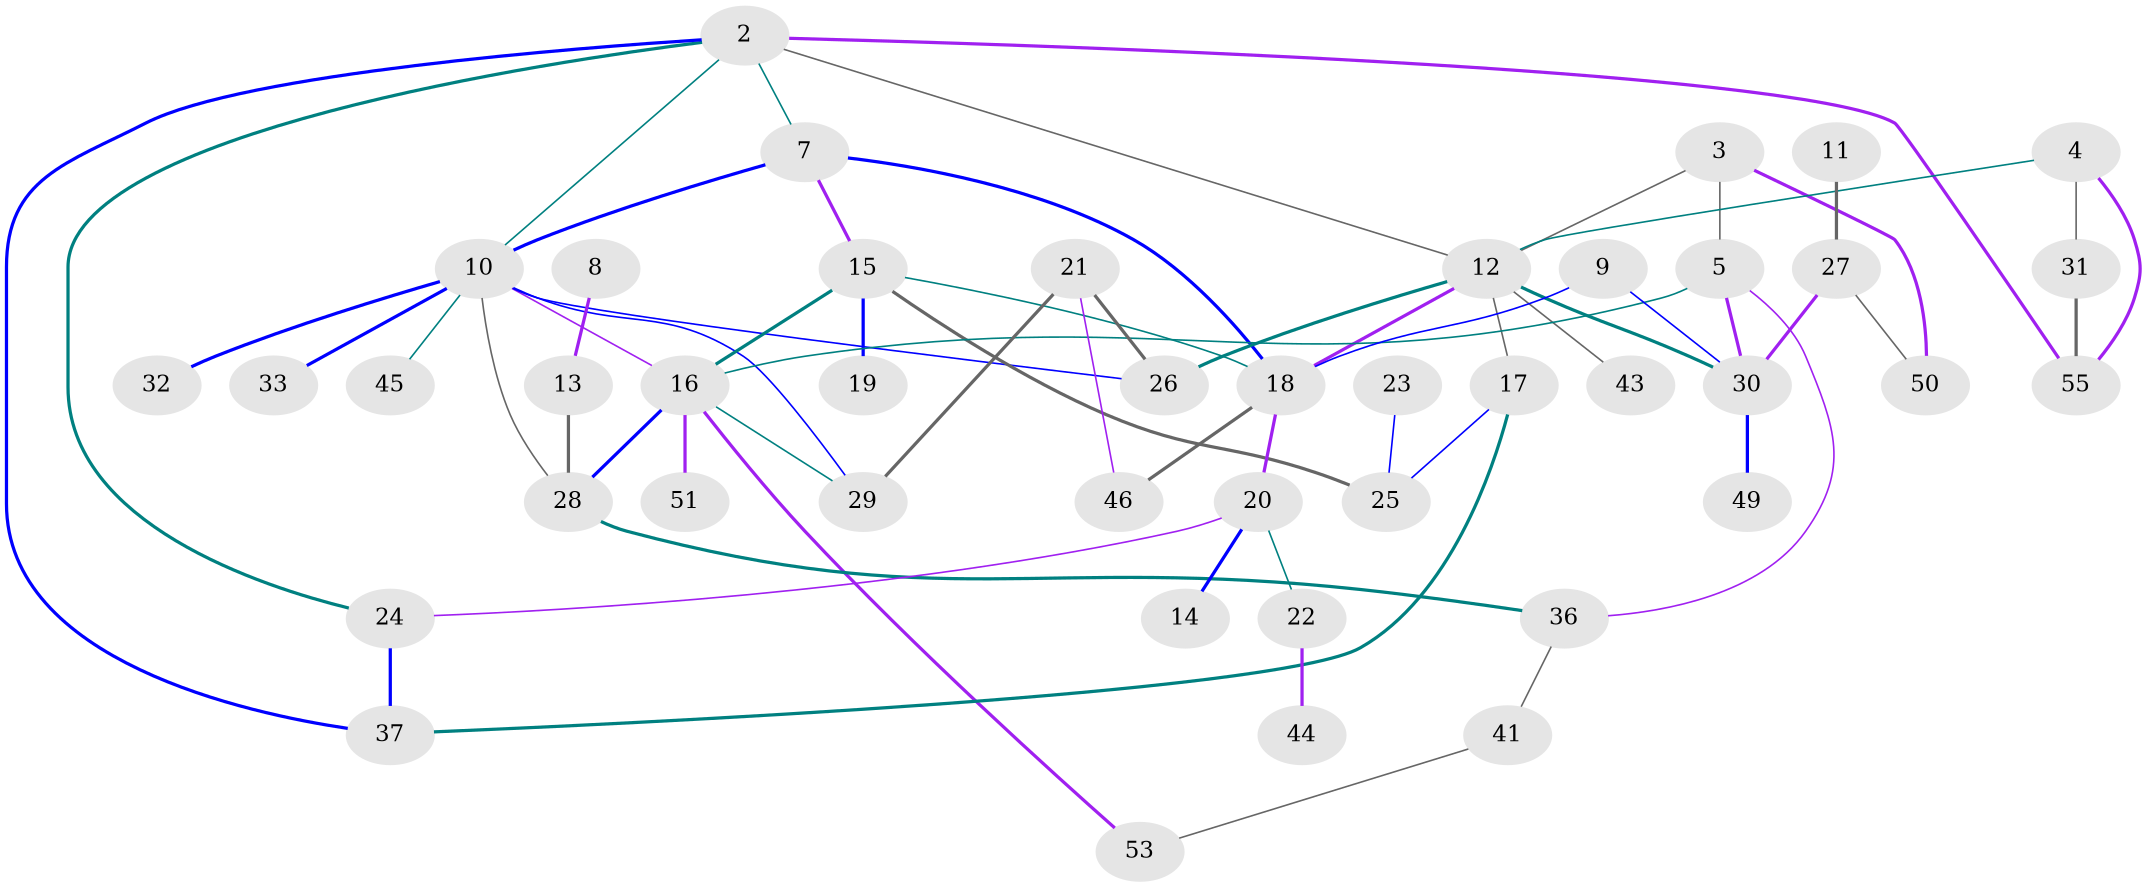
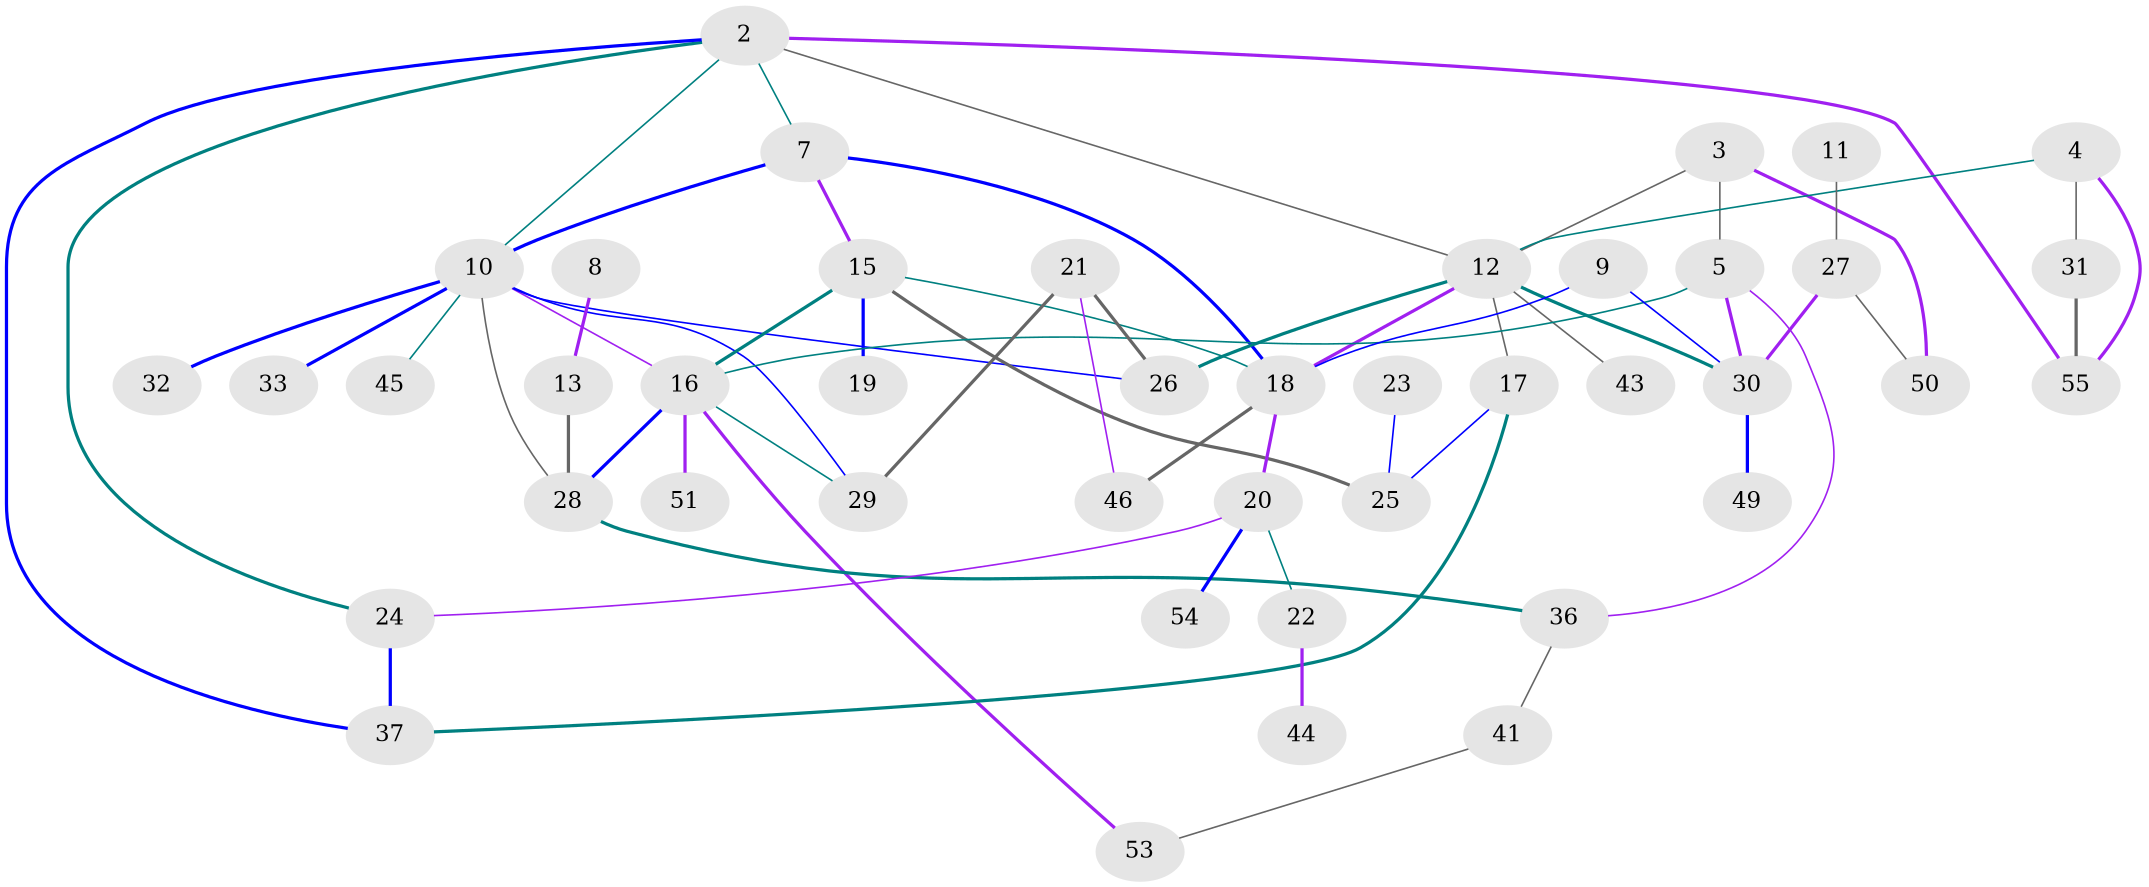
  graph {
    node [color=gray90 style=filled]
    edge [color=gray40 style=bold weight=1.0]
    2
    7
    10
    12
    24
    37
    55
    15
    18
    16
    26
    28
    29
    32
    33
    45
    30
    17
    43
    3
    5
    50
    36
    4
    31
    51
    53
    23
    25
    49
    41
    19
    20
    46
    8
    13
    9
    11
    27
    22
-   54 [label=14]
+   54
    44
    21
    2 -- 7 [color=teal style=solid]
    2 -- 10 [color=teal style=solid]
    2 -- 12 [style=solid]
    2 -- 24 [color=teal]
    2 -- 37 [color=blue]
    2 -- 55 [color=purple]
    7 -- 10 [color=blue]
    7 -- 15 [color=purple]
    7 -- 18 [color=blue]
    10 -- 16 [color=purple style=solid]
    10 -- 26 [color=blue style=solid]
    10 -- 28 [style=solid]
    10 -- 29 [color=blue style=solid]
    10 -- 32 [color=blue]
    10 -- 33 [color=blue weight=2.0]
    10 -- 45 [color=teal style=solid]
    12 -- 18 [color=purple]
    12 -- 26 [color=teal]
    12 -- 30 [color=teal]
    12 -- 17 [style=solid]
    12 -- 43 [style=solid]
    24 -- 37 [color=blue]
    15 -- 18 [color=teal style=solid]
    15 -- 16 [color=teal]
    15 -- 25
    15 -- 19 [color=blue weight=2.0]
    18 -- 20 [color=purple]
    18 -- 46
    16 -- 28 [color=blue]
    16 -- 29 [color=teal style=solid]
    16 -- 51 [color=purple]
    16 -- 53 [color=purple]
    28 -- 36 [color=teal]
    30 -- 49 [color=blue]
    17 -- 37 [color=teal]
    17 -- 25 [color=blue style=solid]
    3 -- 12 [style=solid]
    3 -- 5 [style=solid]
    3 -- 50 [color=purple]
    5 -- 16 [color=teal style=solid]
    5 -- 30 [color=purple]
    5 -- 36 [color=purple style=solid]
    36 -- 41 [style=solid]
    4 -- 12 [color=teal style=solid weight=2.0]
    4 -- 55 [color=purple]
    4 -- 31 [style=solid]
    31 -- 55
    23 -- 25 [color=blue style=solid]
    41 -- 53 [style=solid]
    20 -- 24 [color=purple style=solid]
    20 -- 22 [color=teal style=solid]
    20 -- 54 [color=blue]
    8 -- 13 [color=purple]
    13 -- 28
    9 -- 18 [color=blue style=solid]
    9 -- 30 [color=blue style=solid]
-   11 -- 27
+   11 -- 27 [style=solid]
    27 -- 30 [color=purple]
    27 -- 50 [style=solid]
    22 -- 44 [color=purple]
    21 -- 26
    21 -- 29
    21 -- 46 [color=purple style=solid]
  }
